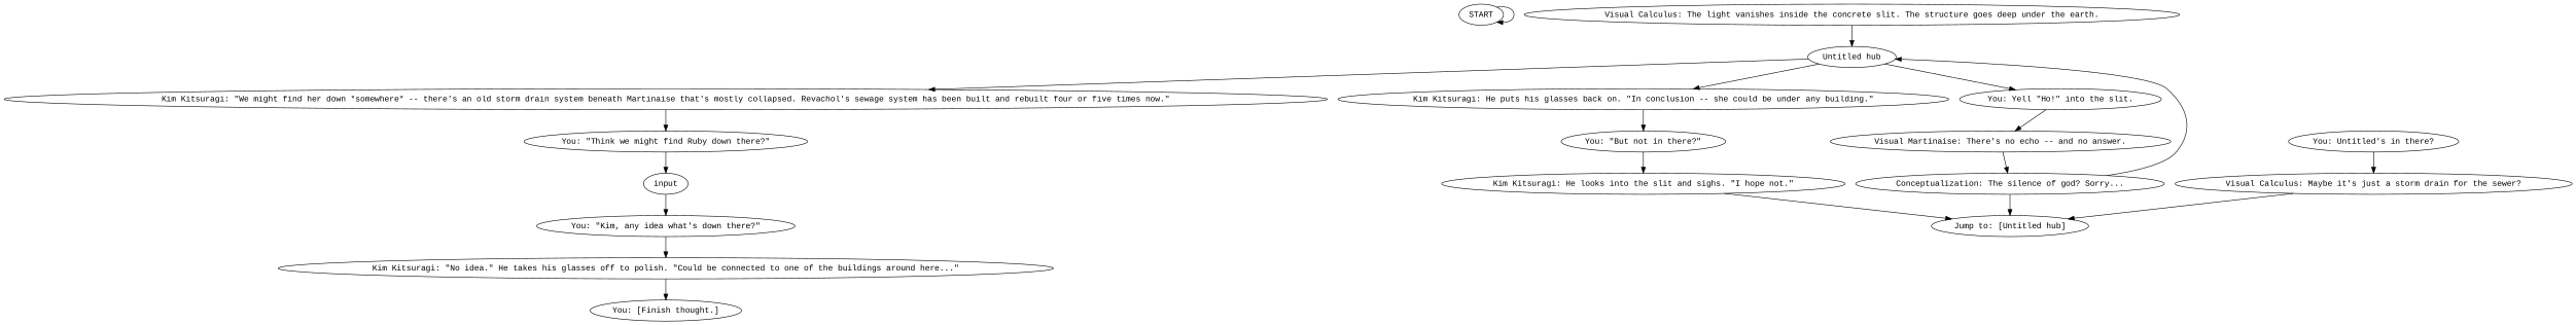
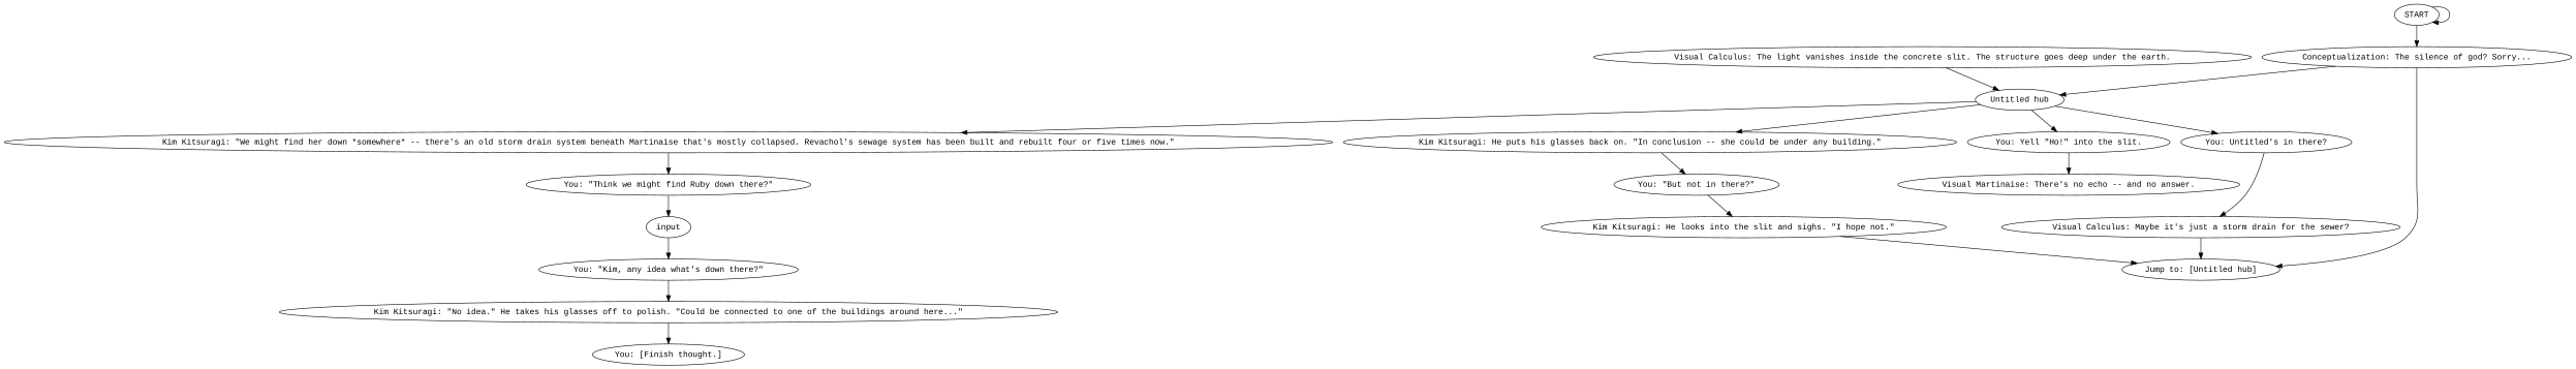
  digraph {
    fontname="Liberation Mono"
    node [fontname="Liberation Mono"]
    edge [fontname="Liberation Mono"]
    n1 [label=START]
    n2 [label=input]
    n3 [label="You: \"Kim, any idea what's down there?\""]
    n4 [label="Kim Kitsuragi: \"No idea.\" He takes his glasses off to polish. \"Could be connected to one of the buildings around here...\""]
    n5 [label="Kim Kitsuragi: \"We might find her down *somewhere* -- there's an old storm drain system beneath Martinaise that's mostly collapsed. Revachol's sewage system has been built and rebuilt four or five times now.\""]
    n6 [label="You: \"Think we might find Ruby down there?\""]
    n7 [label="You: [Finish thought.]"]
    n8 [label="Kim Kitsuragi: He puts his glasses back on. \"In conclusion -- she could be under any building.\""]
    n9 [label="You: \"But not in there?\""]
    n10 [label="Kim Kitsuragi: He looks into the slit and sighs. \"I hope not.\""]
    n11 [label="Visual Calculus: The light vanishes inside the concrete slit. The structure goes deep under the earth."]
    n12 [label="Untitled hub"]
    n13 [label="You: Yell \"Ho!\" into the slit."]
    n14 [label="You: Untitled's in there?"]
    n15 [label="Jump to: [Untitled hub]"]
    n16 [label="Visual Martinaise: There's no echo -- and no answer."]
    n17 [label="Conceptualization: The silence of god? Sorry..."]
    n18 [label="Visual Calculus: Maybe it's just a storm drain for the sewer?"]
    n1 -> n1
    n2 -> n3
    n3 -> n4
    n4 -> n7
    n5 -> n6
    n6 -> n2
    n8 -> n9
    n9 -> n10
    n10 -> n15
    n11 -> n12
    n12 -> n5
    n12 -> n8
    n12 -> n13
+   n12 -> n14
    n13 -> n16
    n14 -> n18
-   n16 -> n17
+   n1 -> n17
    n17 -> n12
    n17 -> n15
    n18 -> n15
  }
